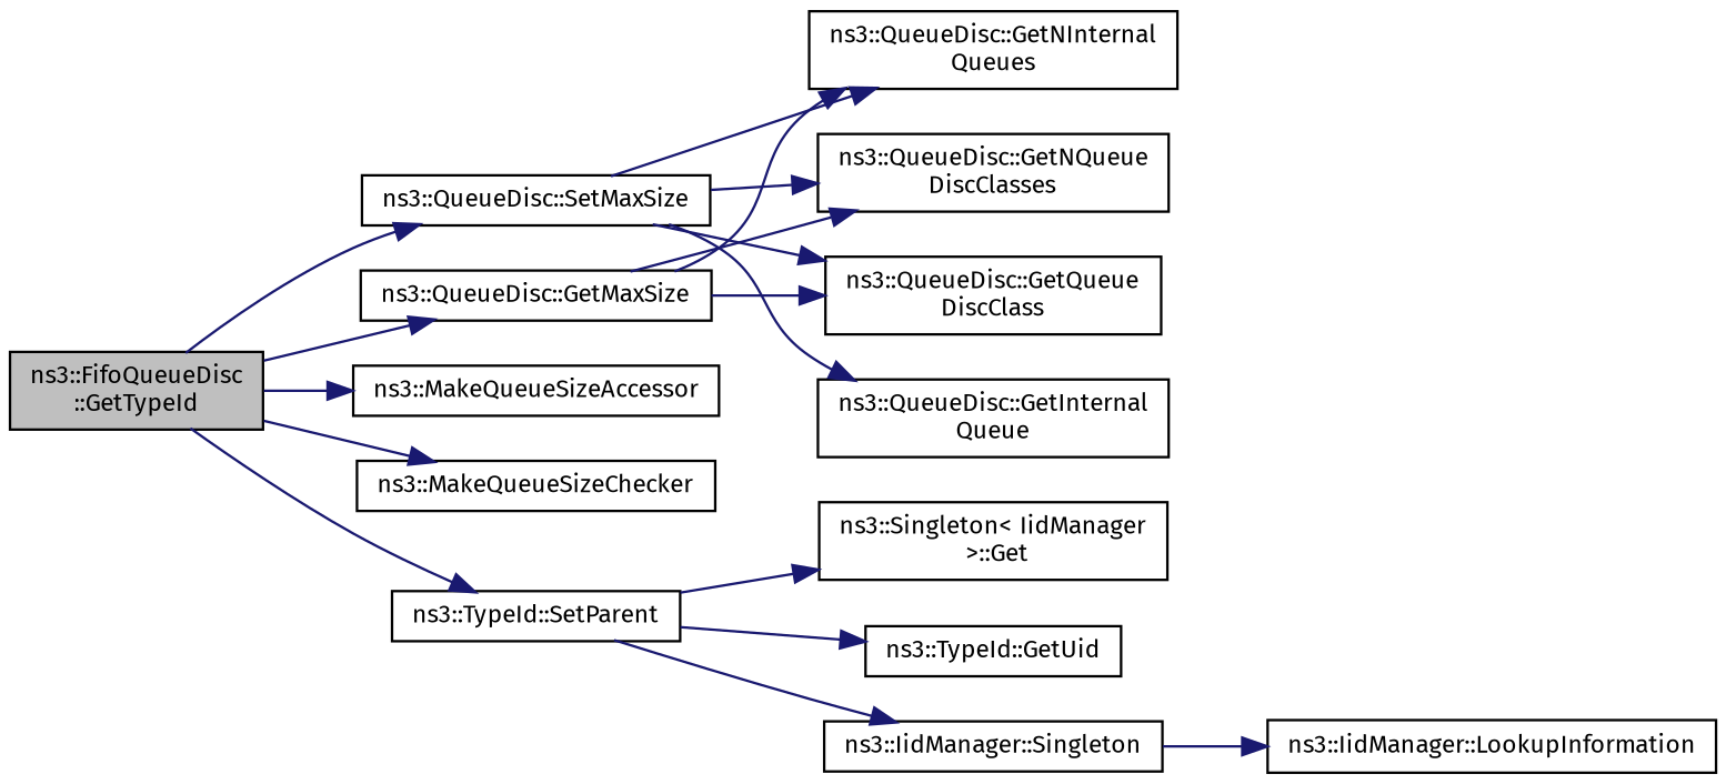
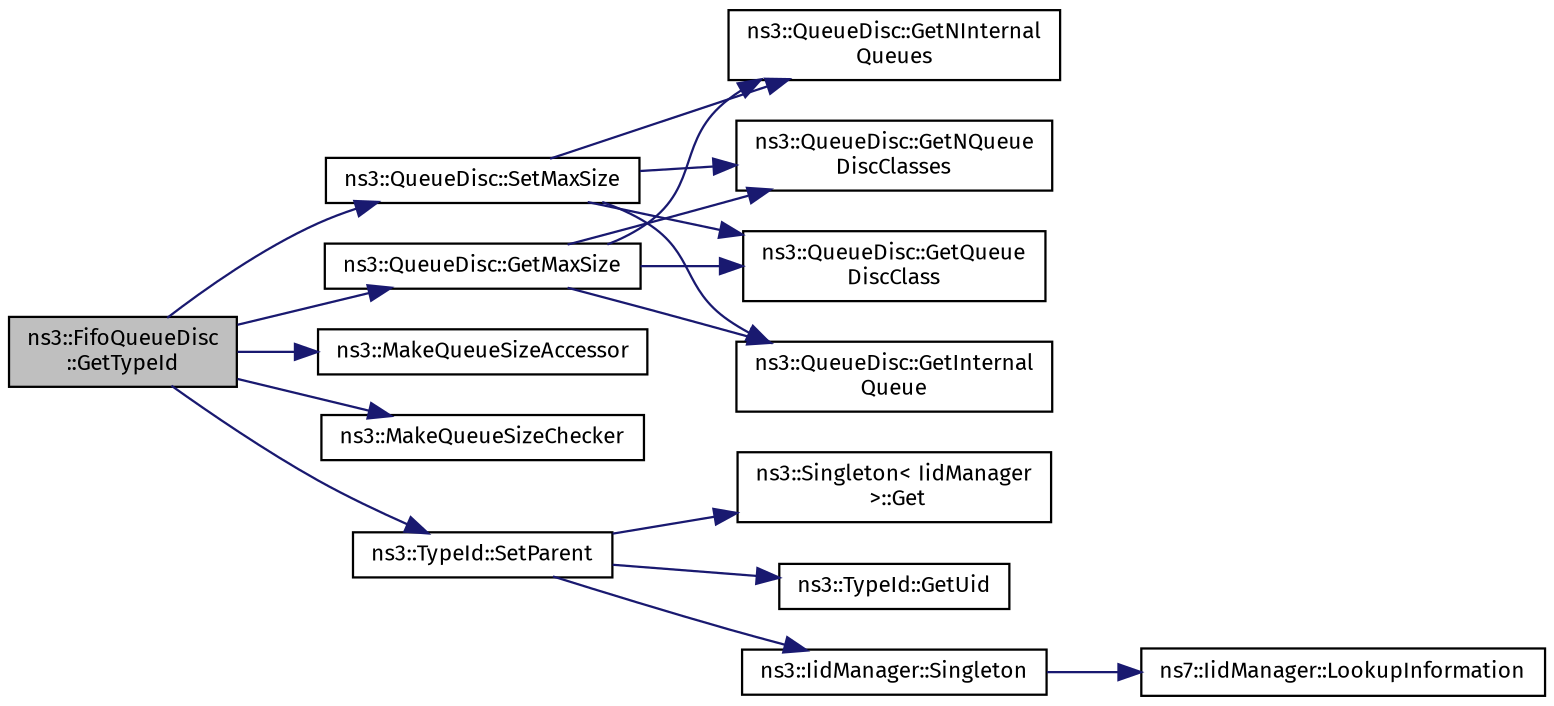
  digraph {
    fontname="Fira Sans"
    rankdir=LR
    node [color=black fillcolor=white fontname="Fira Sans" fontsize=10 shape=record style=filled]
    edge [color=midnightblue fontname="Fira Sans" fontsize=10 labelfontname=Helvetica labelfontsize=10 style=solid]
    n1 [fillcolor=grey75 fontcolor=black height=0.2 label="ns3::FifoQueueDisc\l::GetTypeId" width=0.4]
    n2 [height=0.2 label="ns3::QueueDisc::GetMaxSize" width=0.4]
    n3 [height=0.2 label="ns3::MakeQueueSizeAccessor" width=0.4]
    n4 [height=0.2 label="ns3::MakeQueueSizeChecker" width=0.4]
    n5 [height=0.2 label="ns3::QueueDisc::SetMaxSize" width=0.4]
    n6 [height=0.2 label="ns3::TypeId::SetParent" width=0.4]
    n7 [height=0.2 label="ns3::QueueDisc::GetInternal\lQueue" width=0.4]
    n8 [height=0.2 label="ns3::QueueDisc::GetNInternal\lQueues" width=0.4]
    n9 [height=0.2 label="ns3::QueueDisc::GetNQueue\lDiscClasses" width=0.4]
    n10 [height=0.2 label="ns3::QueueDisc::GetQueue\lDiscClass" width=0.4]
    n11 [height=0.2 label="ns3::Singleton\< IidManager\l \>::Get" width=0.4]
    n12 [height=0.2 label="ns3::TypeId::GetUid" width=0.4]
    n13 [height=0.2 label="ns3::IidManager::Singleton" width=0.4]
-   n14 [height=0.2 label="ns3::IidManager::LookupInformation" width=0.4]
+   n14 [height=0.2 label="ns7::IidManager::LookupInformation" width=0.4]
    n1 -> n2
    n1 -> n3
    n1 -> n4
    n1 -> n5
    n1 -> n6
+   n2 -> n7
    n2 -> n8
    n2 -> n9
    n2 -> n10
    n5 -> n7
    n5 -> n8
    n5 -> n9
    n5 -> n10
    n6 -> n11
    n6 -> n12
    n6 -> n13
    n13 -> n14
  }
